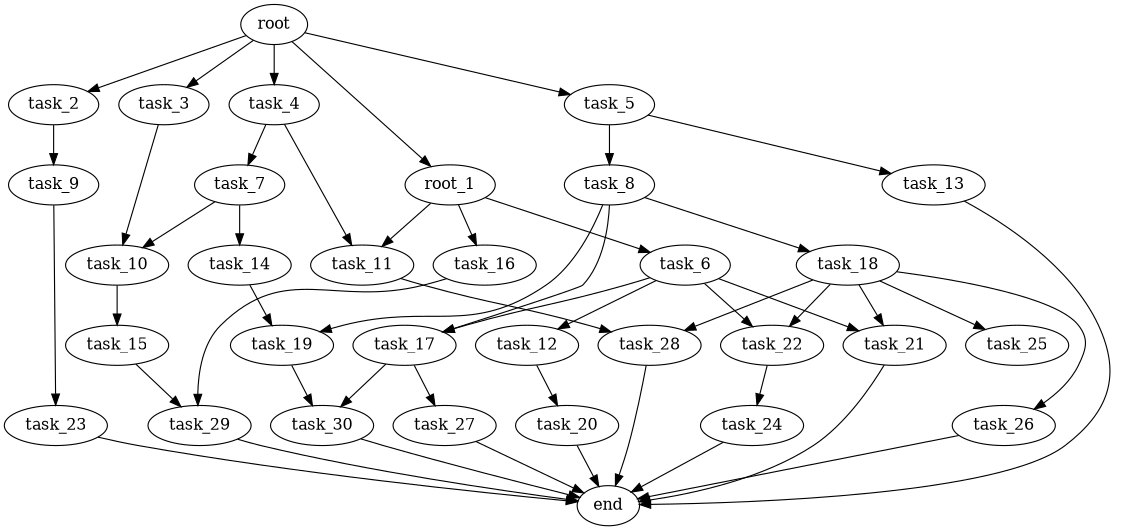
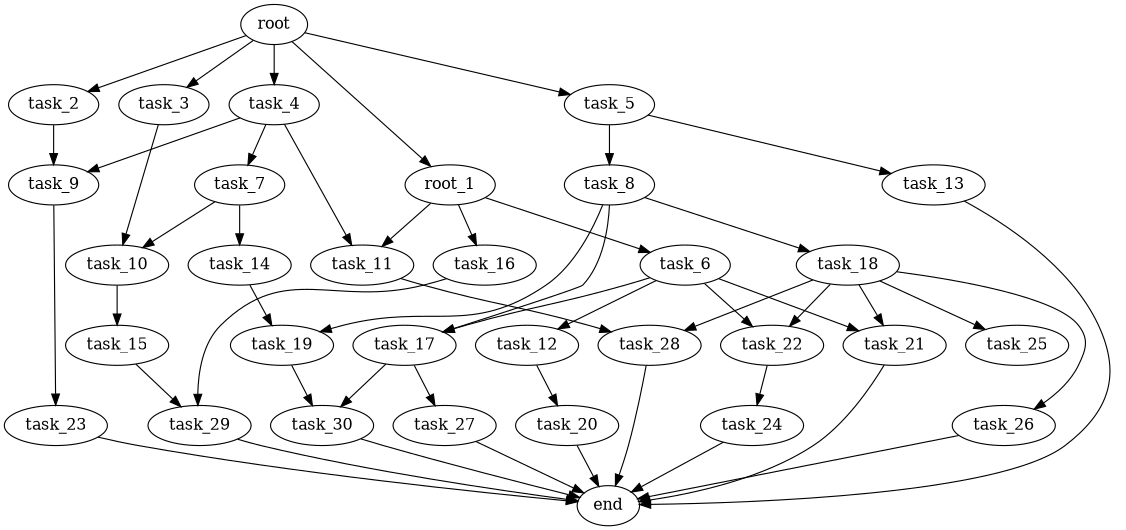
  digraph {
    n1 [label=root_1]
    root
    task_2
    task_3
    task_4
    task_5
    task_6
    task_11
    task_16
    task_9
    task_10
    task_7
    task_8
    task_13
    task_12
    task_17
    task_21
    task_22
    task_28
    task_29
    task_23
    task_15
    task_14
    task_18
    task_19
    end
    task_20
    task_27
    task_30
    task_24
    task_25
    task_26
    n1 -> task_6
    n1 -> task_11
    n1 -> task_16
    root -> n1
    root -> task_2
    root -> task_3
    root -> task_4
    root -> task_5
    task_2 -> task_9
    task_3 -> task_10
    task_4 -> task_11
+   task_4 -> task_9
    task_4 -> task_7
    task_5 -> task_8
    task_5 -> task_13
    task_6 -> task_12
    task_6 -> task_17
    task_6 -> task_21
    task_6 -> task_22
    task_11 -> task_28
    task_16 -> task_29
    task_9 -> task_23
    task_10 -> task_15
    task_7 -> task_10
    task_7 -> task_14
    task_8 -> task_17
    task_8 -> task_18
    task_8 -> task_19
    task_13 -> end
    task_12 -> task_20
    task_17 -> task_27
    task_17 -> task_30
    task_21 -> end
    task_22 -> task_24
    task_28 -> end
    task_29 -> end
    task_23 -> end
    task_15 -> task_29
    task_14 -> task_19
    task_18 -> task_21
    task_18 -> task_22
    task_18 -> task_28
    task_18 -> task_25
    task_18 -> task_26
    task_19 -> task_30
    task_20 -> end
    task_27 -> end
    task_30 -> end
    task_24 -> end
    task_26 -> end
  }
